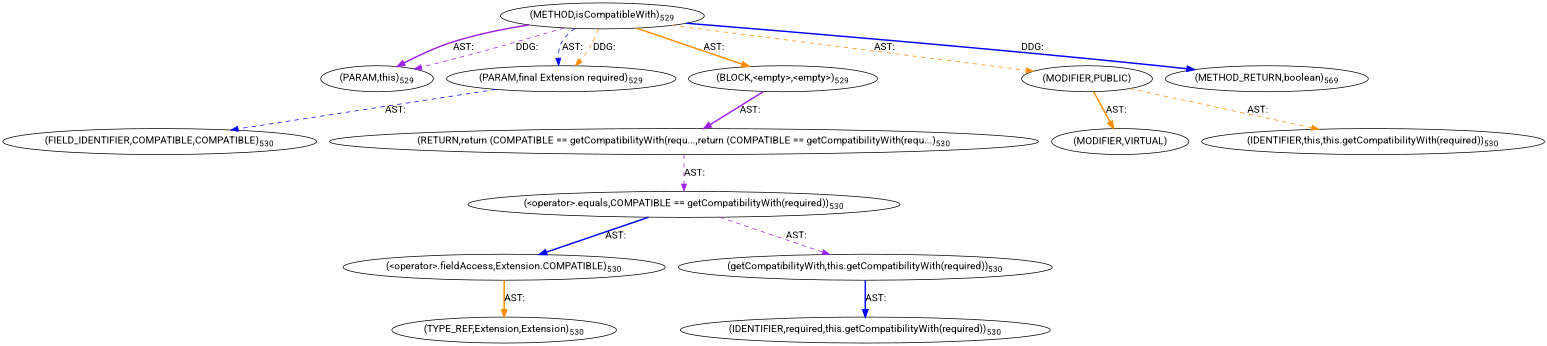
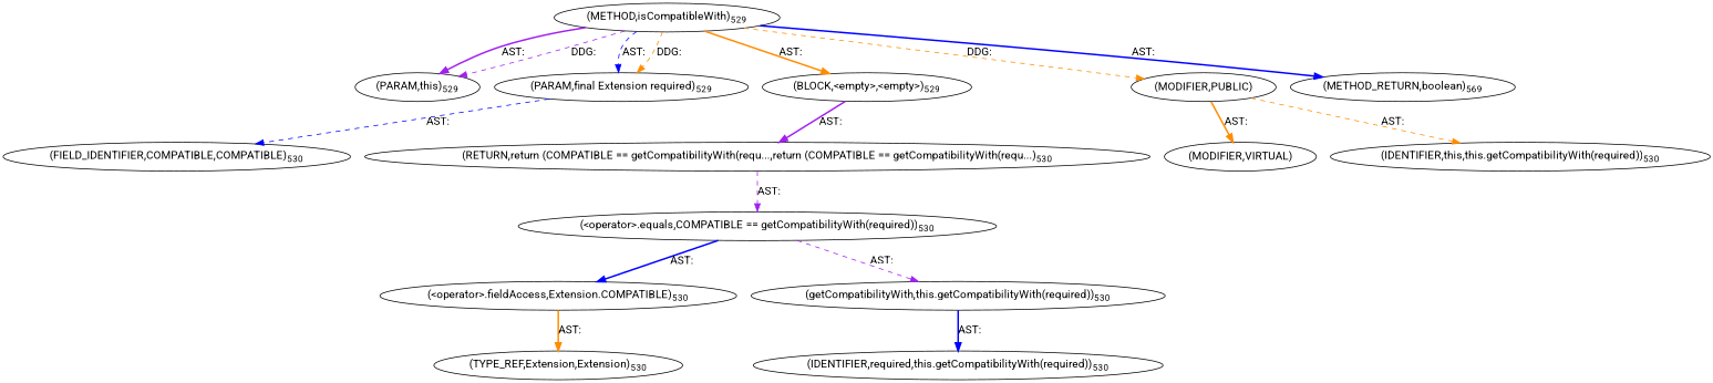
  digraph {
    fontname=Roboto
    node [fontname=Roboto]
    edge [color=darkorange fontname=Roboto style=bold]
    n1 [label=<(METHOD,isCompatibleWith)<SUB>529</SUB>>]
    n2 [label=<(PARAM,this)<SUB>529</SUB>>]
    n3 [label=<(PARAM,final Extension required)<SUB>529</SUB>>]
    n4 [label=<(BLOCK,&lt;empty&gt;,&lt;empty&gt;)<SUB>529</SUB>>]
    n5 [label=<(MODIFIER,PUBLIC)>]
    n6 [label=<(METHOD_RETURN,boolean)<SUB>569</SUB>>]
    n7 [label=<(FIELD_IDENTIFIER,COMPATIBLE,COMPATIBLE)<SUB>530</SUB>>]
    n8 [label=<(RETURN,return (COMPATIBLE == getCompatibilityWith(requ...,return (COMPATIBLE == getCompatibilityWith(requ...)<SUB>530</SUB>>]
    n9 [label=<(MODIFIER,VIRTUAL)>]
    n10 [label=<(IDENTIFIER,this,this.getCompatibilityWith(required))<SUB>530</SUB>>]
    n11 [label=<(&lt;operator&gt;.equals,COMPATIBLE == getCompatibilityWith(required))<SUB>530</SUB>>]
    n12 [label=<(&lt;operator&gt;.fieldAccess,Extension.COMPATIBLE)<SUB>530</SUB>>]
    n13 [label=<(getCompatibilityWith,this.getCompatibilityWith(required))<SUB>530</SUB>>]
    n14 [label=<(TYPE_REF,Extension,Extension)<SUB>530</SUB>>]
    n15 [label=<(IDENTIFIER,required,this.getCompatibilityWith(required))<SUB>530</SUB>>]
    n1 -> n2 [color=purple label="AST: "]
    n1 -> n2 [color=purple label="DDG: " style=dashed]
    n1 -> n3 [color=blue label="AST: " style=dashed]
    n1 -> n3 [label="DDG: " style=dashed]
    n1 -> n4 [label="AST: "]
-   n1 -> n5 [label="AST: " style=dashed]
-   n1 -> n6 [color=blue label="DDG: "]
+   n1 -> n5 [label="DDG: " style=dashed]
+   n1 -> n6 [color=blue label="AST: "]
    n3 -> n7 [color=blue label="AST: " style=dashed]
    n4 -> n8 [color=purple label="AST: "]
    n5 -> n9 [label="AST: "]
    n5 -> n10 [label="AST: " style=dashed]
    n8 -> n11 [color=purple label="AST: " style=dashed]
    n11 -> n12 [color=blue label="AST: "]
    n11 -> n13 [color=purple label="AST: " style=dashed]
    n12 -> n14 [label="AST: "]
    n13 -> n15 [color=blue label="AST: "]
  }
